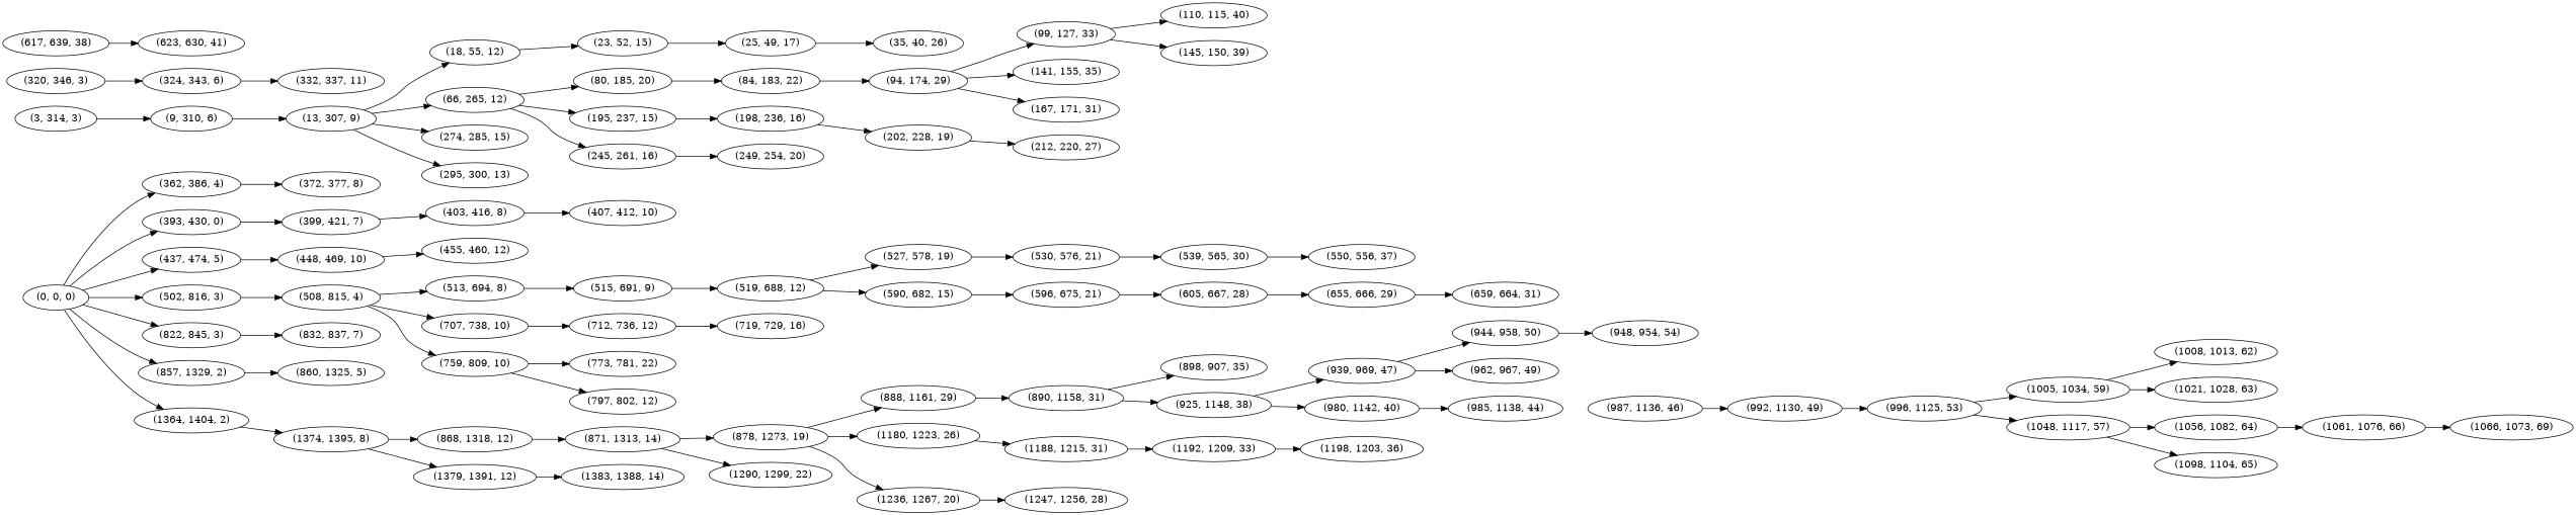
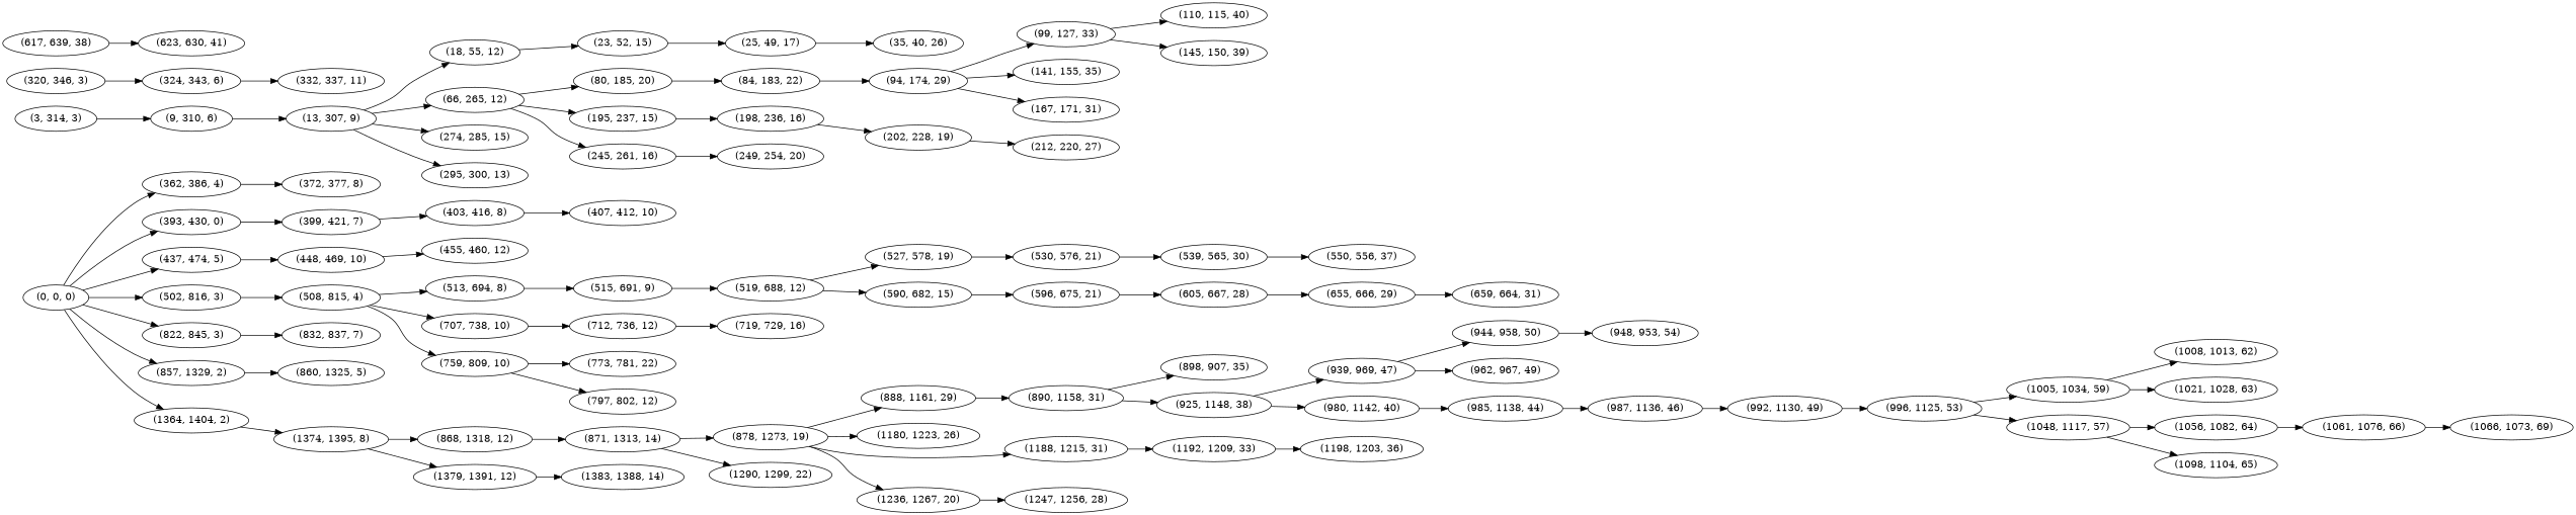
  digraph {
    fontname="DejaVu Serif"
    rankdir=LR
    node [fontname="DejaVu Serif"]
    edge [fontname="DejaVu Serif"]
    "(0, 0, 0)"
    "(362, 386, 4)"
    n3 [label="(393, 430, 0)"]
    "(437, 474, 5)"
    "(502, 816, 3)"
    "(822, 845, 3)"
    "(857, 1329, 2)"
    "(1364, 1404, 2)"
    "(372, 377, 8)"
    "(399, 421, 7)"
    "(448, 469, 10)"
    "(508, 815, 4)"
    "(832, 837, 7)"
    "(860, 1325, 5)"
    "(1374, 1395, 8)"
    "(3, 314, 3)"
    "(9, 310, 6)"
    "(320, 346, 3)"
    "(324, 343, 6)"
    "(13, 307, 9)"
    "(18, 55, 12)"
    "(66, 265, 12)"
    "(274, 285, 15)"
    "(295, 300, 13)"
    "(23, 52, 15)"
    "(80, 185, 20)"
    "(195, 237, 15)"
    "(245, 261, 16)"
    "(25, 49, 17)"
    "(35, 40, 26)"
    "(84, 183, 22)"
    "(198, 236, 16)"
    "(249, 254, 20)"
    "(94, 174, 29)"
    "(99, 127, 33)"
    "(141, 155, 35)"
    "(167, 171, 31)"
    "(110, 115, 40)"
    "(145, 150, 39)"
    "(202, 228, 19)"
    "(212, 220, 27)"
    "(332, 337, 11)"
    "(403, 416, 8)"
    "(407, 412, 10)"
    "(455, 460, 12)"
    "(513, 694, 8)"
    "(707, 738, 10)"
    "(759, 809, 10)"
    "(515, 691, 9)"
    "(712, 736, 12)"
    "(773, 781, 22)"
    "(797, 802, 12)"
    "(519, 688, 12)"
    "(527, 578, 19)"
    "(590, 682, 15)"
    "(530, 576, 21)"
    "(596, 675, 21)"
    "(539, 565, 30)"
    "(550, 556, 37)"
    "(605, 667, 28)"
    "(655, 666, 29)"
    "(659, 664, 31)"
    "(617, 639, 38)"
    "(623, 630, 41)"
    "(719, 729, 16)"
    "(868, 1318, 12)"
    "(871, 1313, 14)"
    "(878, 1273, 19)"
    "(1290, 1299, 22)"
    "(888, 1161, 29)"
    "(1180, 1223, 26)"
    "(1236, 1267, 20)"
    "(890, 1158, 31)"
    "(1188, 1215, 31)"
    "(1247, 1256, 28)"
    "(898, 907, 35)"
    "(925, 1148, 38)"
    "(939, 969, 47)"
    "(980, 1142, 40)"
    "(944, 958, 50)"
    "(962, 967, 49)"
    "(985, 1138, 44)"
-   "(948, 953, 54)" [label="(948, 954, 54)"]
+   "(948, 953, 54)"
    n84 [label="(987, 1136, 46)"]
    "(992, 1130, 49)"
    "(996, 1125, 53)"
    "(1005, 1034, 59)"
    "(1048, 1117, 57)"
    "(1008, 1013, 62)"
    "(1021, 1028, 63)"
    "(1056, 1082, 64)"
    "(1098, 1104, 65)"
    "(1061, 1076, 66)"
    "(1066, 1073, 69)"
    "(1192, 1209, 33)"
    "(1198, 1203, 36)"
    "(1379, 1391, 12)"
    "(1383, 1388, 14)"
    "(0, 0, 0)" -> "(362, 386, 4)"
    "(0, 0, 0)" -> n3
    "(0, 0, 0)" -> "(437, 474, 5)"
    "(0, 0, 0)" -> "(502, 816, 3)"
    "(0, 0, 0)" -> "(822, 845, 3)"
    "(0, 0, 0)" -> "(857, 1329, 2)"
    "(0, 0, 0)" -> "(1364, 1404, 2)"
    "(362, 386, 4)" -> "(372, 377, 8)"
    n3 -> "(399, 421, 7)"
    "(437, 474, 5)" -> "(448, 469, 10)"
    "(502, 816, 3)" -> "(508, 815, 4)"
    "(822, 845, 3)" -> "(832, 837, 7)"
    "(857, 1329, 2)" -> "(860, 1325, 5)"
    "(1364, 1404, 2)" -> "(1374, 1395, 8)"
    "(399, 421, 7)" -> "(403, 416, 8)"
    "(448, 469, 10)" -> "(455, 460, 12)"
    "(508, 815, 4)" -> "(513, 694, 8)"
    "(508, 815, 4)" -> "(707, 738, 10)"
    "(508, 815, 4)" -> "(759, 809, 10)"
    "(1374, 1395, 8)" -> "(868, 1318, 12)"
    "(1374, 1395, 8)" -> "(1379, 1391, 12)"
    "(3, 314, 3)" -> "(9, 310, 6)"
    "(9, 310, 6)" -> "(13, 307, 9)"
    "(320, 346, 3)" -> "(324, 343, 6)"
    "(324, 343, 6)" -> "(332, 337, 11)"
    "(13, 307, 9)" -> "(18, 55, 12)"
    "(13, 307, 9)" -> "(66, 265, 12)"
    "(13, 307, 9)" -> "(274, 285, 15)"
    "(13, 307, 9)" -> "(295, 300, 13)"
    "(18, 55, 12)" -> "(23, 52, 15)"
    "(66, 265, 12)" -> "(80, 185, 20)"
    "(66, 265, 12)" -> "(195, 237, 15)"
    "(66, 265, 12)" -> "(245, 261, 16)"
    "(23, 52, 15)" -> "(25, 49, 17)"
    "(80, 185, 20)" -> "(84, 183, 22)"
    "(195, 237, 15)" -> "(198, 236, 16)"
    "(245, 261, 16)" -> "(249, 254, 20)"
    "(25, 49, 17)" -> "(35, 40, 26)"
    "(84, 183, 22)" -> "(94, 174, 29)"
    "(198, 236, 16)" -> "(202, 228, 19)"
    "(94, 174, 29)" -> "(99, 127, 33)"
    "(94, 174, 29)" -> "(141, 155, 35)"
    "(94, 174, 29)" -> "(167, 171, 31)"
    "(99, 127, 33)" -> "(110, 115, 40)"
    "(99, 127, 33)" -> "(145, 150, 39)"
    "(202, 228, 19)" -> "(212, 220, 27)"
    "(403, 416, 8)" -> "(407, 412, 10)"
    "(513, 694, 8)" -> "(515, 691, 9)"
    "(707, 738, 10)" -> "(712, 736, 12)"
    "(759, 809, 10)" -> "(773, 781, 22)"
    "(759, 809, 10)" -> "(797, 802, 12)"
    "(515, 691, 9)" -> "(519, 688, 12)"
    "(712, 736, 12)" -> "(719, 729, 16)"
    "(519, 688, 12)" -> "(527, 578, 19)"
    "(519, 688, 12)" -> "(590, 682, 15)"
    "(527, 578, 19)" -> "(530, 576, 21)"
    "(590, 682, 15)" -> "(596, 675, 21)"
    "(530, 576, 21)" -> "(539, 565, 30)"
    "(596, 675, 21)" -> "(605, 667, 28)"
    "(539, 565, 30)" -> "(550, 556, 37)"
    "(605, 667, 28)" -> "(655, 666, 29)"
    "(655, 666, 29)" -> "(659, 664, 31)"
    "(617, 639, 38)" -> "(623, 630, 41)"
    "(868, 1318, 12)" -> "(871, 1313, 14)"
    "(871, 1313, 14)" -> "(878, 1273, 19)"
    "(871, 1313, 14)" -> "(1290, 1299, 22)"
    "(878, 1273, 19)" -> "(888, 1161, 29)"
    "(878, 1273, 19)" -> "(1180, 1223, 26)"
    "(878, 1273, 19)" -> "(1236, 1267, 20)"
    "(888, 1161, 29)" -> "(890, 1158, 31)"
-   "(1180, 1223, 26)" -> "(1188, 1215, 31)"
+   "(878, 1273, 19)" -> "(1188, 1215, 31)"
    "(1236, 1267, 20)" -> "(1247, 1256, 28)"
    "(890, 1158, 31)" -> "(898, 907, 35)"
    "(890, 1158, 31)" -> "(925, 1148, 38)"
    "(1188, 1215, 31)" -> "(1192, 1209, 33)"
    "(925, 1148, 38)" -> "(939, 969, 47)"
    "(925, 1148, 38)" -> "(980, 1142, 40)"
    "(939, 969, 47)" -> "(944, 958, 50)"
    "(939, 969, 47)" -> "(962, 967, 49)"
    "(980, 1142, 40)" -> "(985, 1138, 44)"
    "(944, 958, 50)" -> "(948, 953, 54)"
+   "(985, 1138, 44)" -> n84
    n84 -> "(992, 1130, 49)"
    "(992, 1130, 49)" -> "(996, 1125, 53)"
    "(996, 1125, 53)" -> "(1005, 1034, 59)"
    "(996, 1125, 53)" -> "(1048, 1117, 57)"
    "(1005, 1034, 59)" -> "(1008, 1013, 62)"
    "(1005, 1034, 59)" -> "(1021, 1028, 63)"
    "(1048, 1117, 57)" -> "(1056, 1082, 64)"
    "(1048, 1117, 57)" -> "(1098, 1104, 65)"
    "(1056, 1082, 64)" -> "(1061, 1076, 66)"
    "(1061, 1076, 66)" -> "(1066, 1073, 69)"
    "(1192, 1209, 33)" -> "(1198, 1203, 36)"
    "(1379, 1391, 12)" -> "(1383, 1388, 14)"
  }
